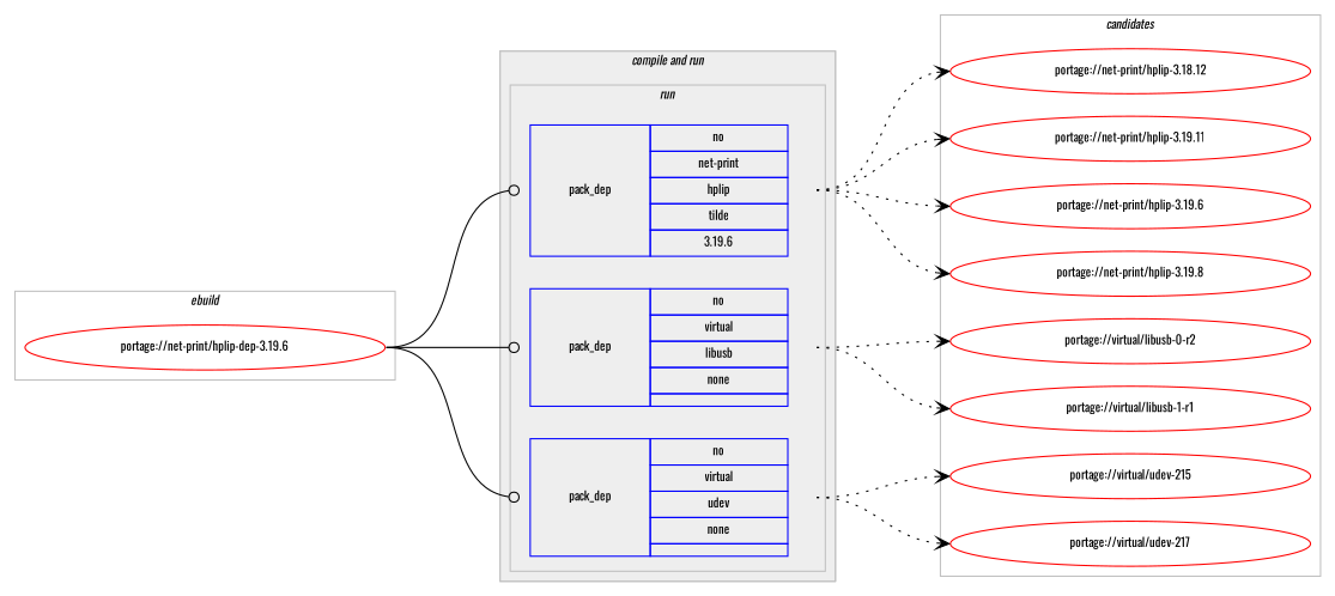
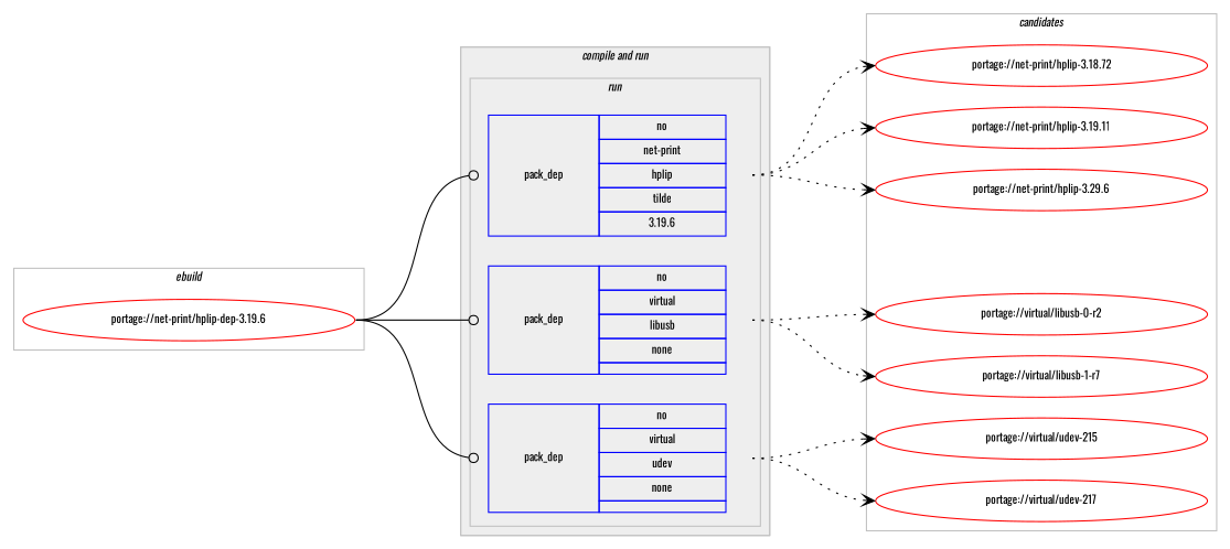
  digraph {
    compound=true
    concentrate=true
    fontname=Oswald
    fontsize=10
    newrank=true
    rankdir=LR
    ranksep=1.5
    node [color=red fontname=Oswald fontsize=10]
    edge [arrowhead=vee fontname=Oswald headport=w style=dotted tailport=e weight=100]
    n1 [label="portage://net-print/hplip-dep-3.19.6" width=4]
    n2 [color=blue label=<<TABLE BORDER="0" CELLBORDER="1" CELLSPACING="0" CELLPADDING="4" WIDTH="220"><TR><TD ROWSPAN="6" CELLPADDING="30">pack_dep</TD></TR><TR><TD WIDTH="110">no</TD></TR><TR><TD>net-print</TD></TR><TR><TD>hplip</TD></TR><TR><TD>tilde</TD></TR><TR><TD>3.19.6</TD></TR></TABLE>> shape=none]
    n3 [color=blue label=<<TABLE BORDER="0" CELLBORDER="1" CELLSPACING="0" CELLPADDING="4" WIDTH="220"><TR><TD ROWSPAN="6" CELLPADDING="30">pack_dep</TD></TR><TR><TD WIDTH="110">no</TD></TR><TR><TD>virtual</TD></TR><TR><TD>libusb</TD></TR><TR><TD>none</TD></TR><TR><TD></TD></TR></TABLE>> shape=none]
    n4 [color=blue label=<<TABLE BORDER="0" CELLBORDER="1" CELLSPACING="0" CELLPADDING="4" WIDTH="220"><TR><TD ROWSPAN="6" CELLPADDING="30">pack_dep</TD></TR><TR><TD WIDTH="110">no</TD></TR><TR><TD>virtual</TD></TR><TR><TD>udev</TD></TR><TR><TD>none</TD></TR><TR><TD></TD></TR></TABLE>> shape=none]
-   n5 [label="portage://net-print/hplip-3.18.12" width=4]
+   n5 [label="portage://net-print/hplip-3.18.72" width=4]
    n6 [label="portage://net-print/hplip-3.19.11" width=4]
-   n7 [label="portage://net-print/hplip-3.19.6" width=4]
-   n8 [label="portage://net-print/hplip-3.19.8" width=4]
+   n7 [label="portage://net-print/hplip-3.29.6" width=4]
    n9 [label="portage://virtual/libusb-0-r2" width=4]
-   n10 [label="portage://virtual/libusb-1-r1" width=4]
+   n10 [label="portage://virtual/libusb-1-r7" width=4]
    n11 [label="portage://virtual/udev-215" width=4]
    n12 [label="portage://virtual/udev-217" width=4]
    subgraph cluster_1 {
      color=gray
      label=<<i>ebuild</i>>
      rank=same
      n1
    }
    subgraph cluster_2 {
      color=gray
      label=<<i>dependencies</i>>
      subgraph cluster_3 {
        color=gray
        fillcolor="#eeeeee"
        label=<<i>compile</i>>
        style=filled
      }
      subgraph cluster_4 {
        color=gray
        fillcolor="#eeeeee"
        label=<<i>compile and run</i>>
        style=filled
      }
      subgraph cluster_5 {
        color=gray
        fillcolor="#eeeeee"
        label=<<i>run</i>>
        style=filled
        subgraph sub_6 {
          color=gray
          fillcolor="#eeeeee"
          label=<<i>run</i>>
          style=filled
          n2
        }
        subgraph sub_7 {
          color=gray
          fillcolor="#eeeeee"
          label=<<i>run</i>>
          style=filled
          n3
        }
        subgraph sub_8 {
          color=gray
          fillcolor="#eeeeee"
          label=<<i>run</i>>
          style=filled
          n4
        }
      }
    }
    subgraph cluster_9 {
      color=gray
      label=<<i>candidates</i>>
      rank=same
      subgraph sub_10 {
        color=black
        label=<<i>candidates</i>>
        nodesep=1
        rank=same
        n5
        n6
        n7
-       n8
      }
      subgraph sub_11 {
        color=black
        label=<<i>candidates</i>>
        nodesep=1
        rank=same
        n9
        n10
      }
      subgraph sub_12 {
        color=black
        label=<<i>candidates</i>>
        nodesep=1
        rank=same
        n11
        n12
      }
    }
    n1 -> n2 [arrowhead=odot style=solid weight=20]
    n1 -> n3 [arrowhead=odot style=solid weight=20]
    n1 -> n4 [arrowhead=odot style=solid weight=20]
    n2 -> n5
    n2 -> n6
    n2 -> n7
-   n2 -> n8
    n3 -> n9
    n3 -> n10
    n4 -> n11
    n4 -> n12
  }
